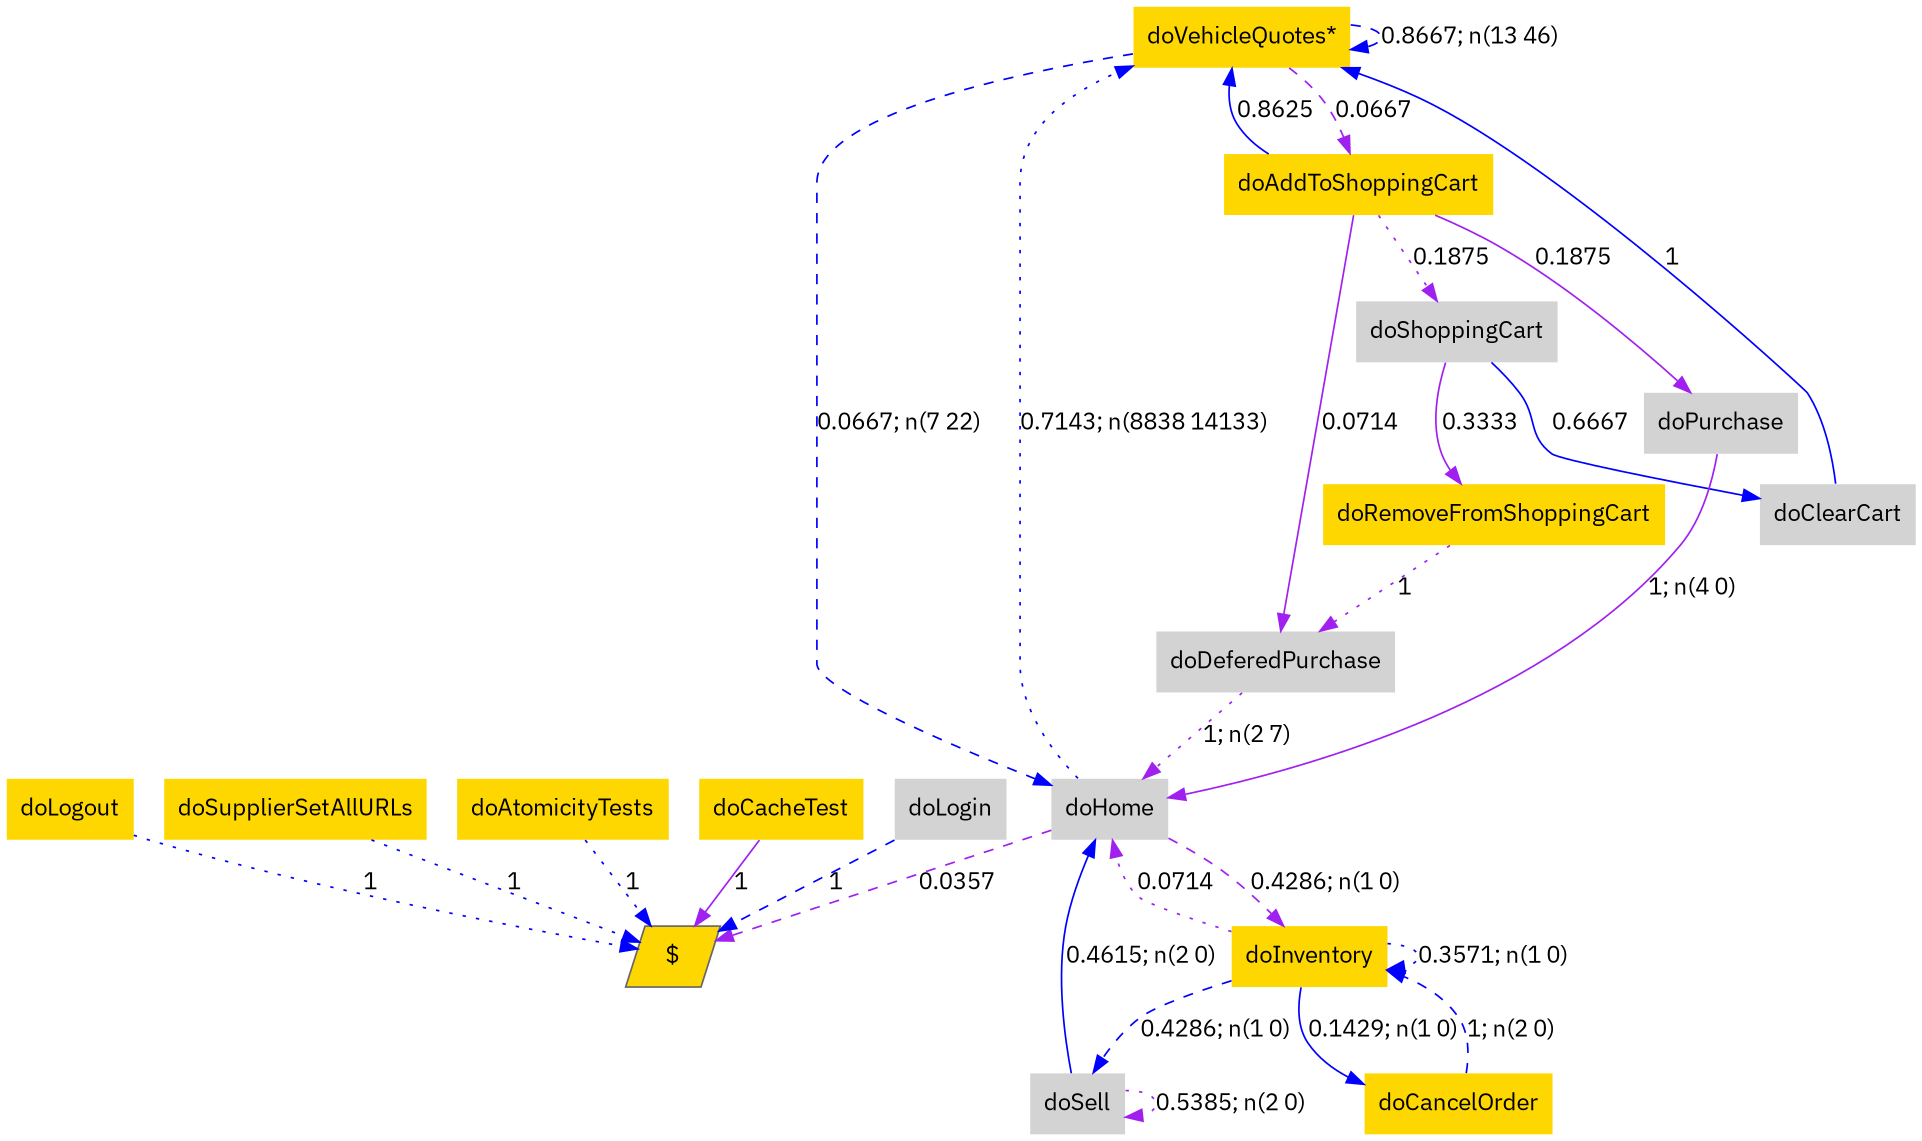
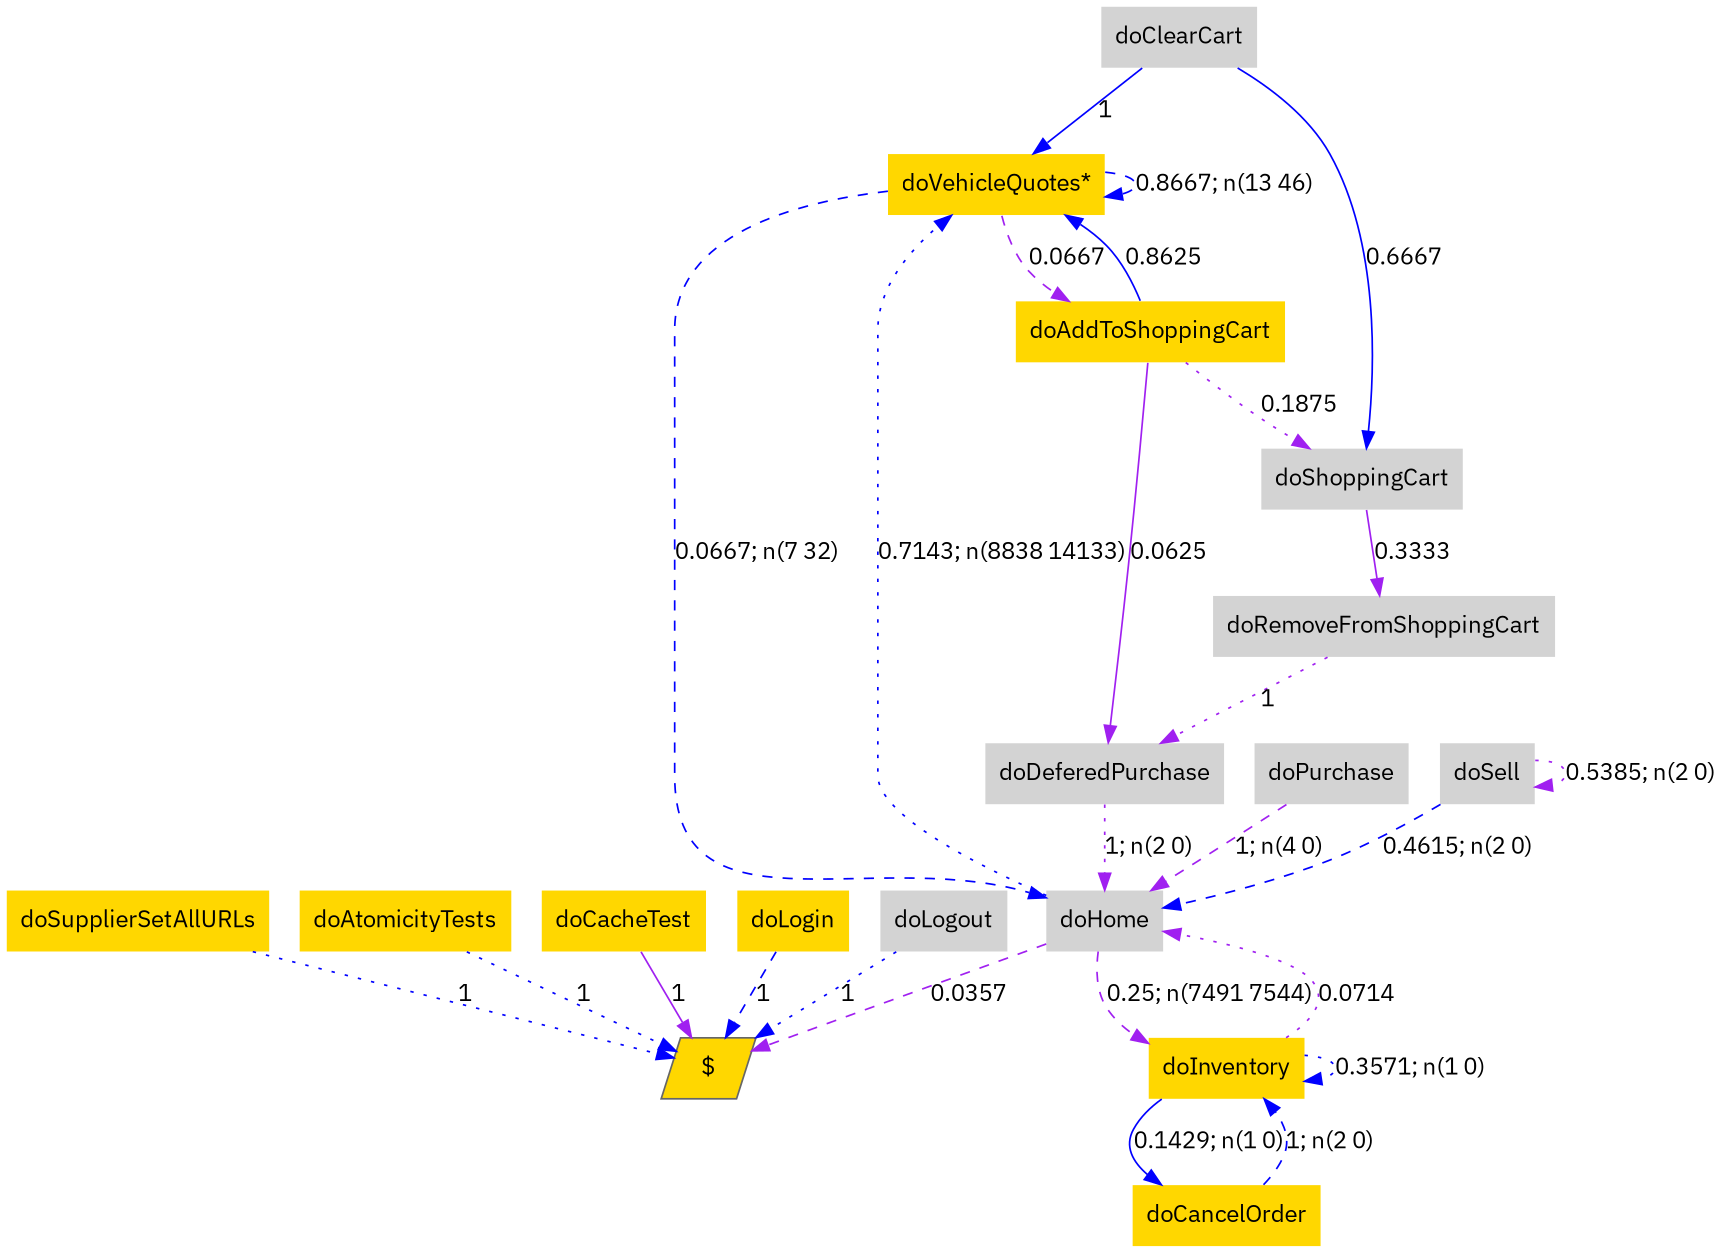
  digraph {
    fontname="IBM Plex Sans"
    node [color=gray40 fillcolor=gold fontname="IBM Plex Sans" shape=none style=filled]
    edge [color=blue fontname="IBM Plex Sans" style=dotted]
    n1 [color=red label="doVehicleQuotes*"]
    n2 [color=darkorange label=doAddToShoppingCart]
    n3 [fillcolor=lightgrey label=doHome]
    n4 [fillcolor=lightgrey label=doDeferedPurchase]
    n5 [color=darkorange fillcolor=lightgrey label=doShoppingCart]
    n6 [fillcolor=lightgrey label=doPurchase]
    "$" [shape=parallelogram]
    n8 [label=doInventory]
    n9 [label=doSupplierSetAllURLs]
    n10 [label=doAtomicityTests]
    n11 [color=darkorange label=doCacheTest]
-   n12 [fillcolor=lightgrey label=doLogin]
+   n12 [label=doLogin]
    n13 [color=red fillcolor=lightgrey label=doClearCart]
-   n14 [color=darkorange label=doRemoveFromShoppingCart]
+   n14 [color=darkorange fillcolor=lightgrey label=doRemoveFromShoppingCart]
    n15 [color=darkorange fillcolor=lightgrey label=doSell]
    n16 [label=doCancelOrder]
-   n17 [label=doLogout]
+   n17 [fillcolor=lightgrey label=doLogout]
    n1 -> n1 [label="0.8667; n(13 46)" style=dashed]
    n1 -> n2 [color=purple label=0.0667 style=dashed]
-   n1 -> n3 [label="0.0667; n(7 22)" style=dashed]
+   n1 -> n3 [label="0.0667; n(7 32)" style=dashed]
    n2 -> n1 [label=0.8625 style=solid]
-   n2 -> n4 [color=purple label=0.0714 style=solid]
+   n2 -> n4 [color=purple label=0.0625 style=solid]
    n2 -> n5 [color=purple label=0.1875]
-   n2 -> n6 [color=purple label=0.1875 style=solid]
    n3 -> n1 [label="0.7143; n(8838 14133)"]
    n3 -> "$" [color=purple label=0.0357 style=dashed]
-   n3 -> n8 [color=purple label="0.4286; n(1 0)" style=dashed]
-   n4 -> n3 [color=purple label="1; n(2 7)"]
-   n5 -> n13 [label=0.6667 style=solid]
+   n3 -> n8 [color=purple label="0.25; n(7491 7544)" style=dashed]
+   n4 -> n3 [color=purple label="1; n(2 0)"]
+   n13 -> n5 [label=0.6667 style=solid]
    n5 -> n14 [color=purple label=0.3333 style=solid]
-   n6 -> n3 [color=purple label="1; n(4 0)" style=solid]
+   n6 -> n3 [color=purple label="1; n(4 0)" style=dashed]
    n8 -> n3 [color=purple label=0.0714]
    n8 -> n8 [label="0.3571; n(1 0)"]
-   n8 -> n15 [label="0.4286; n(1 0)" style=dashed]
    n8 -> n16 [label="0.1429; n(1 0)" style=solid]
    n9 -> "$" [label=1]
    n10 -> "$" [label=1]
    n11 -> "$" [color=purple label=1 style=solid]
    n12 -> "$" [label=1 style=dashed]
    n13 -> n1 [label=1 style=solid]
    n14 -> n4 [color=purple label=1]
-   n15 -> n3 [label="0.4615; n(2 0)" style=solid]
+   n15 -> n3 [label="0.4615; n(2 0)" style=dashed]
    n15 -> n15 [color=purple label="0.5385; n(2 0)"]
    n16 -> n8 [label="1; n(2 0)" style=dashed]
    n17 -> "$" [label=1]
  }
